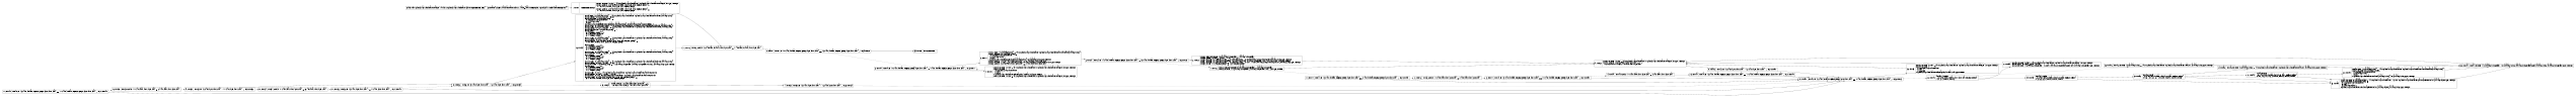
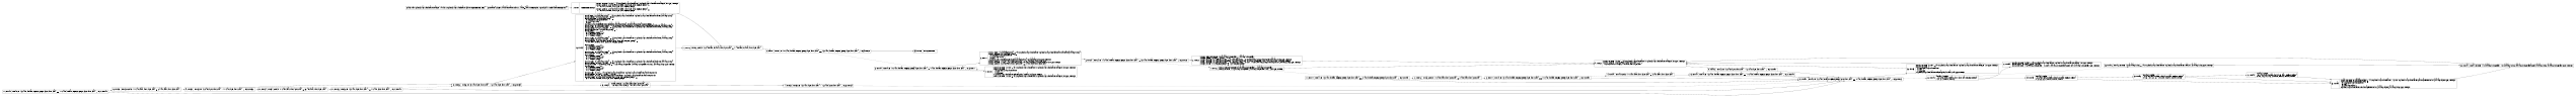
  digraph {
    rankdir=LR
    node [shape=record]
    n1 [label="{0\:\ 0x0000|MTH_ENTER_BLOCK\l|0x0000: INVOKE  (r0 I:int) = (r9 I:org.kxml2.wap.WbxmlParser) org.kxml2.wap.WbxmlParser.readByte():int type: VIRTUAL \l0x0004: CONST  (r1 I:?[int, float, boolean, short, byte, char, OBJECT, ARRAY]) = \l  (0 ?[int, float, boolean, short, byte, char, OBJECT, ARRAY])\l \l0x0005: CONST  (r2 I:?[int, float, boolean, short, byte, char, OBJECT, ARRAY]) = \l  (0 ?[int, float, boolean, short, byte, char, OBJECT, ARRAY])\l \l}"]
    n2 [label="{1\:\ 0x0006|0x0006: CONST  (r3 I:?[boolean, int, float, short, byte, char]) = (1 ?[boolean, int, float, short, byte, char]) \l}"]
    n3 [label="{2\:\ 0x0007|0x0007: IF  (r0 I:?[int, boolean, OBJECT, ARRAY, byte, short, char]) == (r3 I:?[int, boolean, OBJECT, ARRAY, byte, short, char])  \-\> B:39:0x00ce \l}"]
    n4 [label="{3\:\ 0x0009|0x0009: IF  (r0 I:?[int, boolean, OBJECT, ARRAY, byte, short, char]) != (0 ?[int, boolean, OBJECT, ARRAY, byte, short, char])  \-\> B:5:0x0017 \l}"]
    n5 [label="{39\:\ 0x00ce|0x00ce: RETURN   \l}"]
-   n6 [label="{4\:\ 0x000b|0x000b: INVOKE  (r0 I:int) = (r9 I:org.kxml2.wap.WbxmlParser) org.kxml2.wap.WbxmlParser.readByte():int type: VIRTUAL \l0x000f: INVOKE  \l  (r9 I:org.kxml2.wap.WbxmlParser)\l  (r0 I:int)\l  (r1 I:java)\l org.kxml2.wap.WbxmlParser.selectPage(int, boolean):void type: DIRECT \l0x0012: INVOKE  (r0 I:int) = (r9 I:org.kxml2.wap.WbxmlParser) org.kxml2.wap.WbxmlParser.readByte():int type: VIRTUAL \l}"]
+   n6 [label="{4\:\ 0x000b|0x000b: INVOKE  (r0 I:int) = (r9 I:org.kxml2.wap.WbxmlParser) org.kxml2.wap.WbxmlParser.readByte():int type: VIRTUAL \l0x000f: INVOKE  \l  (r9 I:org.kxml2.wap.WbxmlParser)\l  (r0 I:int)\l  (r1 I:boolean)\l org.kxml2.wap.WbxmlParser.selectPage(int, boolean):void type: DIRECT \l0x0012: INVOKE  (r0 I:int) = (r9 I:org.kxml2.wap.WbxmlParser) org.kxml2.wap.WbxmlParser.readByte():int type: VIRTUAL \l}"]
    n7 [label="{5\:\ 0x0017|0x0017: IGET  (r4 I:java.lang.String[]) = (r9 I:org.kxml2.wap.WbxmlParser) org.kxml2.wap.WbxmlParser.attrStartTable java.lang.String[] \l0x0019: INVOKE  (r0 I:java.lang.String) = \l  (r9 I:org.kxml2.wap.WbxmlParser)\l  (r4 I:java.lang.String[])\l  (r0 I:int)\l org.kxml2.wap.WbxmlParser.resolveId(java.lang.String[], int):java.lang.String type: VIRTUAL \l0x001d: CONST  (r4 I:?[int, float, short, byte, char]) = (61 ?[int, float, short, byte, char]) \l0x001f: INVOKE  (r4 I:int) = (r0 I:java.lang.String), (r4 I:int) java.lang.String.indexOf(int):int type: VIRTUAL \l0x0023: CONST  (r5 I:?[int, float, short, byte, char]) = (\-1 ?[int, float, short, byte, char]) \l}"]
    n8 [label="{6\:\ 0x0024|0x0024: IF  (r4 I:?[int, boolean, OBJECT, ARRAY, byte, short, char]) != (r5 I:?[int, boolean, OBJECT, ARRAY, byte, short, char])  \-\> B:8:0x002c \l}"]
    n9 [label="{7\:\ 0x0026|0x0026: NEW_INSTANCE  (r4 I:java.lang.StringBuffer) =  java.lang.StringBuffer \l0x0028: INVOKE  (r4 I:java.lang.StringBuffer) java.lang.StringBuffer.\<init\>():void type: DIRECT \l}"]
    n10 [label="{8\:\ 0x002c|0x002c: NEW_INSTANCE  (r5 I:java.lang.StringBuffer) =  java.lang.StringBuffer \l0x002e: ARITH  (r6 I:int) = (r4 I:int) + (1 int) \l0x0030: INVOKE  (r6 I:java.lang.String) = (r0 I:java.lang.String), (r6 I:int) java.lang.String.substring(int):java.lang.String type: VIRTUAL \l0x0034: INVOKE  (r5 I:java.lang.StringBuffer), (r6 I:java.lang.String) java.lang.StringBuffer.\<init\>(java.lang.String):void type: DIRECT \l0x0037: INVOKE  (r0 I:java.lang.String) = (r0 I:java.lang.String), (r1 I:int), (r4 I:int) java.lang.String.substring(int, int):java.lang.String type: VIRTUAL \l0x003b: MOVE  (r4 I:?[OBJECT, ARRAY]) = (r5 I:?[OBJECT, ARRAY]) \l}"]
    n11 [label="{9\:\ 0x003c|0x003c: INVOKE  (r5 I:int) = (r9 I:org.kxml2.wap.WbxmlParser) org.kxml2.wap.WbxmlParser.readByte():int type: VIRTUAL \l0x0040: CONST  (r6 I:?[int, float, short, byte, char]) = \l  (128(0x80, float:1.794E\-43) ?[int, float, short, byte, char])\l \l}"]
    n12 [label="{11\:\ 0x0044|0x0044: IF  (r5 I:?[int, boolean, OBJECT, ARRAY, byte, short, char]) == (0 ?[int, boolean, OBJECT, ARRAY, byte, short, char])  \-\> B:27:0x0090 \l}"]
    n13 [label="{10\:\ 0x0042|0x0042: IF  (r5 I:?[int, byte, short, char]) \> (r6 I:?[int, byte, short, char])  \-\> B:27:0x0090 \l}"]
    n14 [label="{27\:\ 0x0090|0x0090: IF  (r5 I:?[int, boolean, OBJECT, ARRAY, byte, short, char]) == (0 ?[int, boolean, OBJECT, ARRAY, byte, short, char])  \-\> B:38:0x00c5 \l}"]
    n15 [label="{12\:\ 0x0046|0x0046: CONST  (r7 I:?[int, float, short, byte, char]) = (2 ?[int, float, short, byte, char]) \l}"]
    n16 [label="{28\:\ 0x0092|9x0092: SWITCH  \l  (r5 I:?[int, float, boolean, short, byte, char, OBJECT, ARRAY])\l k:[2, 3] t:[0x00bb, 0x00b6] \l}"]
    n17 [label="{38\:\ 0x00c5|0x00c5: INVOKE  (r5 I:int) = (r9 I:org.kxml2.wap.WbxmlParser) org.kxml2.wap.WbxmlParser.readByte():int type: VIRTUAL \l0x00c9: INVOKE  \l  (r9 I:org.kxml2.wap.WbxmlParser)\l  (r5 I:int)\l  (r1 I:boolean)\l org.kxml2.wap.WbxmlParser.selectPage(int, boolean):void type: DIRECT \l}"]
    n18 [label="{13\:\ 0x0047|0x0047: IF  (r5 I:?[int, boolean, OBJECT, ARRAY, byte, short, char]) == (r7 I:?[int, boolean, OBJECT, ARRAY, byte, short, char])  \-\> B:27:0x0090 \l}"]
    n19 [label="{14\:\ 0x0049|0x0049: CONST  (r7 I:?[int, float, short, byte, char]) = (3 ?[int, float, short, byte, char]) \l}"]
    n20 [label="{15\:\ 0x004a|0x004a: IF  (r5 I:?[int, boolean, OBJECT, ARRAY, byte, short, char]) == (r7 I:?[int, boolean, OBJECT, ARRAY, byte, short, char])  \-\> B:27:0x0090 \l}"]
    n21 [label="{17\:\ 0x004e|0x004e: IF  (r5 I:?[int, boolean, OBJECT, ARRAY, byte, short, char]) == (r7 I:?[int, boolean, OBJECT, ARRAY, byte, short, char])  \-\> B:27:0x0090 \l}"]
    n22 [label="{18\:\ 0x0050|0x0050: CONST  (r7 I:?[int, float, short, byte, char]) = (64 ?[int, float, short, byte, char]) \l}"]
    n23 [label="{19\:\ 0x0052|0x0052: IF  (r5 I:?[int, byte, short, char]) \< (r7 I:?[int, byte, short, char])  \-\> B:22:0x0058 \l}"]
    n24 [label="{20\:\ 0x0054|0x0054: CONST  (r7 I:?[int, float, short, byte, char]) = (66 ?[int, float, short, byte, char]) \l}"]
    n25 [label="{22\:\ 0x0058|0x0058: IF  (r5 I:?[int, byte, short, char]) \< (r6 I:?[int, byte, short, char])  \-\> B:26:0x005f \l}"]
    n26 [label="{21\:\ 0x0056|0x0056: IF  (r5 I:?[int, byte, short, char]) \<= (r7 I:?[int, byte, short, char])  \-\> B:27:0x0090 \l}"]
    n27 [label="{23\:\ 0x005a|0x005a: CONST  (r6 I:?[int, float, short, byte, char]) = \l  (130(0x82, float:1.82E\-43) ?[int, float, short, byte, char])\l \l}"]
    n28 [label="{26\:\ 0x005f|0x005f: IGET  (r6 I:java.lang.String[]) = (r9 I:org.kxml2.wap.WbxmlParser) org.kxml2.wap.WbxmlParser.attributes java.lang.String[] \l0x0061: ARITH  (r7 I:int) = (r2 I:int) + (4 int) \l0x0063: INVOKE  (r6 I:java.lang.String[]) = \l  (r9 I:org.kxml2.wap.WbxmlParser)\l  (r6 I:java.lang.String[])\l  (r7 I:int)\l org.kxml2.wap.WbxmlParser.ensureCapacity(java.lang.String[], int):java.lang.String[] type: DIRECT \l0x0067: IPUT  (r6 I:java.lang.String[]), (r9 I:org.kxml2.wap.WbxmlParser) org.kxml2.wap.WbxmlParser.attributes java.lang.String[] \l0x0069: IGET  (r6 I:java.lang.String[]) = (r9 I:org.kxml2.wap.WbxmlParser) org.kxml2.wap.WbxmlParser.attributes java.lang.String[] \l0x006b: ARITH  (r7 I:int) = (r2 I:int) + (1 int) \l0x006d: CONST_STR  (r8 I:java.lang.String) =  \"\" \l0x006f: APUT  \l  (r6 I:?[OBJECT, ARRAY][])\l  (r2 I:?[int, short, byte, char])\l  (r8 I:?[OBJECT, ARRAY])\l \l0x0071: IGET  (r2 I:java.lang.String[]) = (r9 I:org.kxml2.wap.WbxmlParser) org.kxml2.wap.WbxmlParser.attributes java.lang.String[] \l0x0073: ARITH  (r6 I:int) = (r7 I:int) + (1 int) \l0x0075: CONST  (r8 I:?[int, float, boolean, short, byte, char, OBJECT, ARRAY]) = \l  (0 ?[int, float, boolean, short, byte, char, OBJECT, ARRAY])\l \l0x0076: APUT  \l  (r2 I:?[OBJECT, ARRAY][])\l  (r7 I:?[int, short, byte, char])\l  (r8 I:?[OBJECT, ARRAY])\l \l0x0078: IGET  (r2 I:java.lang.String[]) = (r9 I:org.kxml2.wap.WbxmlParser) org.kxml2.wap.WbxmlParser.attributes java.lang.String[] \l0x007a: ARITH  (r7 I:int) = (r6 I:int) + (1 int) \l0x007c: APUT  \l  (r2 I:?[OBJECT, ARRAY][])\l  (r6 I:?[int, short, byte, char])\l  (r0 I:?[OBJECT, ARRAY])\l \l0x007e: IGET  (r0 I:java.lang.String[]) = (r9 I:org.kxml2.wap.WbxmlParser) org.kxml2.wap.WbxmlParser.attributes java.lang.String[] \l0x0080: ARITH  (r2 I:int) = (r7 I:int) + (1 int) \l0x0082: INVOKE  (r4 I:java.lang.String) = (r4 I:java.lang.StringBuffer) java.lang.StringBuffer.toString():java.lang.String type: VIRTUAL \l0x0086: APUT  \l  (r0 I:?[OBJECT, ARRAY][])\l  (r7 I:?[int, short, byte, char])\l  (r4 I:?[OBJECT, ARRAY])\l \l0x0088: IGET  (r0 I:int) = (r9 I:org.kxml2.wap.WbxmlParser) org.kxml2.wap.WbxmlParser.attributeCount int \l0x008a: ARITH  (r0 I:int) = (r0 I:int) + (r3 I:int) \l0x008b: IPUT  (r0 I:int), (r9 I:org.kxml2.wap.WbxmlParser) org.kxml2.wap.WbxmlParser.attributeCount int \l0x008d: MOVE  (r0 I:?[int, float, boolean, short, byte, char, OBJECT, ARRAY]) = \l  (r5 I:?[int, float, boolean, short, byte, char, OBJECT, ARRAY])\l \l}"]
    n29 [label="{24\:\ 0x005c|0x005c: IF  (r5 I:?[int, byte, short, char]) \> (r6 I:?[int, byte, short, char])  \-\> B:26:0x005f \l}"]
    n30 [label="{29\:\ 0x0095|0x0095: SWITCH  \l  (r5 I:?[int, float, boolean, short, byte, char, OBJECT, ARRAY])\l k:[64, 65, 66] t:[0x00ad, 0x00ad, 0x00ad] \l}"]
    n31 [label="{36\:\ 0x00b6|0x00b6: INVOKE  (r5 I:java.lang.String) = (r9 I:org.kxml2.wap.WbxmlParser) org.kxml2.wap.WbxmlParser.readStrI():java.lang.String type: VIRTUAL \l}"]
    n32 [label="{37\:\ 0x00bb|0x00bb: INVOKE  (r5 I:int) = (r9 I:org.kxml2.wap.WbxmlParser) org.kxml2.wap.WbxmlParser.readInt():int type: VIRTUAL \l0x00bf: CAST  (r5 I:char) = (char) (r5 I:int) \l0x00c0: INVOKE  (r4 I:java.lang.StringBuffer), (r5 I:char) java.lang.StringBuffer.append(char):java.lang.StringBuffer type: VIRTUAL \l}"]
-   n33 [label="{30\:\ 0x0098|0x0098: MOVE  \l  (r5 I:?[int, float, boolean, short, byte, char, OBJECT, ARRAY])\l k:[128, 129, 130, 131] t:[0x00ad, 0x00ad, 0x00ad, 0x00a8] \l}"]
+   n33 [label="{30\:\ 0x0098|0x0098: SWITCH  \l  (r5 I:?[int, float, boolean, short, byte, char, OBJECT, ARRAY])\l k:[128, 129, 130, 131] t:[0x00ad, 0x00ad, 0x00ad, 0x00a8] \l}"]
    n34 [label="{35\:\ 0x00ad|0x00ad: INVOKE  (r6 I:java.lang.Object) = (r9 I:org.kxml2.wap.WbxmlParser), (r5 I:int) org.kxml2.wap.WbxmlParser.parseWapExtension(int):java.lang.Object type: VIRTUAL \l0x00b1: INVOKE  (r5 I:java.lang.String) = \l  (r9 I:org.kxml2.wap.WbxmlParser)\l  (r5 I:int)\l  (r6 I:java.lang.Object)\l org.kxml2.wap.WbxmlParser.resolveWapExtension(int, java.lang.Object):java.lang.String type: VIRTUAL \l}"]
    n35 [label="{33\:\ 0x00a4|0x00a4: INVOKE  (r4 I:java.lang.StringBuffer), (r5 I:java.lang.String) java.lang.StringBuffer.append(java.lang.String):java.lang.StringBuffer type: VIRTUAL \l}"]
-   n36 [label="{31\:\ 0x009b|0x009b: BLOCK  \l  (r5 I:?[int, float, boolean, short, byte, char, OBJECT, ARRAY])\l k:[192, 193, 194, 195] t:[0x00ad, 0x00ad, 0x00ad, 0x00ad] \l}"]
-   n37 [label="{34\:\ 0x00a8|0x00a8: INVOKE  (r5 I:java.lang.String) = (r9 I:org.kxml2.wap.WbxmlParser) org.kxml2.wap.WbxmlParser.readStrT():java.lang.String type: VIRTUAL \l}"]
-   n38 [label="{32\:\ 0x009e|0x009e: IGET  (r6 I:java.lang.String[]) = (r9 I:org.kxml2.wap.WbxmlParser) org.kxml2.wap.WbxmlParser.attrValueTable java.lang.String[] \l0x00a0: INVOKE  (r5 I:java.lang.String) = \l  (r9 I:org.kxml2.wap.WbxmlParser)\l  (r6 I:java.lang.String[])\l  (r5 I:int)\l org.kxml2.wap.WbxmlParser.resolveId(java.lang.String[], int):java.lang.String type: VIRTUAL \l}"]
+   n36 [label="{31\:\ 0x009b|0x009b: SWITCH  \l  (r5 I:?[int, float, boolean, short, byte, char, OBJECT, ARRAY])\l k:[192, 193, 194, 195] t:[0x00ad, 0x00ad, 0x00ad, 0x00ad] \l}"]
    n39 [label="{public void org.kxml2.wap.WbxmlParser.readAttr((r9 'this' I:org.kxml2.wap.WbxmlParser A[IMMUTABLE_TYPE, THIS]))  | Annotation[SYSTEM, dalvik.annotation.Throws, \{value=[java.io.IOException, org.xmlpull.v1.XmlPullParserException]\}]\l}"]
    n1 -> n2
    n2 -> n3
    n3 -> n4 [style=dashed]
    n3 -> n5
    n4 -> n6 [style=dashed]
    n4 -> n7
    n6 -> n4
    n7 -> n8
    n8 -> n9 [style=dashed]
    n8 -> n10
    n9 -> n11
    n9 -> n12 [style=dashed]
    n10 -> n11
    n11 -> n13
    n12 -> n14
    n12 -> n15 [style=dashed]
    n13 -> n14
    n14 -> n16 [style=dashed]
    n14 -> n17
    n15 -> n18
    n16 -> n30
    n16 -> n31 [style=dashed]
    n16 -> n32
    n17 -> n11
    n18 -> n14
    n18 -> n19 [style=dashed]
    n19 -> n20
    n20 -> n14
    n21 -> n14
    n21 -> n22 [style=dashed]
    n22 -> n23
    n23 -> n24 [style=dashed]
    n23 -> n25
    n24 -> n26
    n25 -> n27 [style=dashed]
    n25 -> n28
    n26 -> n14
    n26 -> n25 [style=dashed]
    n27 -> n29
    n28 -> n2
    n29 -> n14 [style=dashed]
    n30 -> n33
    n30 -> n34
    n31 -> n35
    n32 -> n11
    n33 -> n34
    n33 -> n36
-   n33 -> n37
    n34 -> n35
    n35 -> n11
    n36 -> n34
-   n36 -> n38
-   n37 -> n35
-   n38 -> n35
    n39 -> n1
  }
